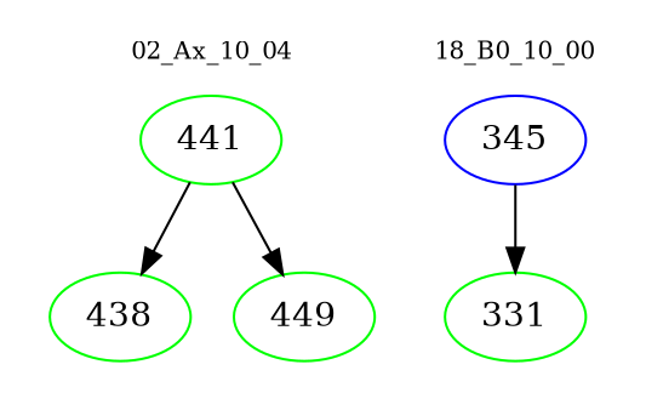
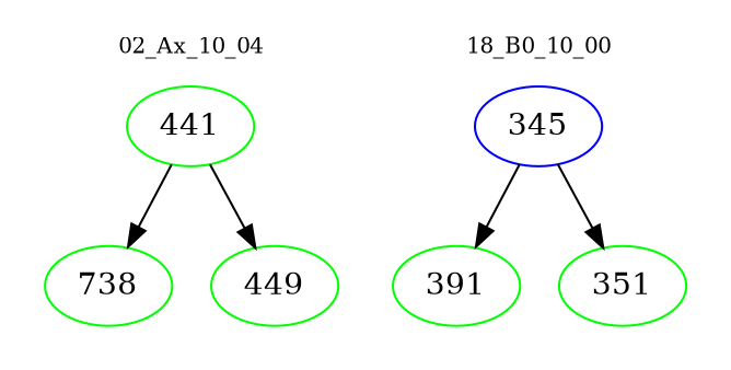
  digraph {
    node [color=green]
    edge [color=black]
    n1 [label=441]
-   n2 [label=438]
+   n2 [label=738]
    n3 [label=449]
    n4 [color=blue label=345]
-   n6 [label=331]
+   n5 [label=391]
+   n6 [label=351]
    subgraph cluster_1 {
      color=white
      fontsize=10
      label="02_Ax_10_04"
      n1
      n2
      n3
    }
    subgraph cluster_2 {
      color=white
      fontsize=10
      label="18_B0_10_00"
      n4
+     n5
      n6
    }
    n1 -> n2
    n1 -> n3
+   n4 -> n5
    n4 -> n6
  }
